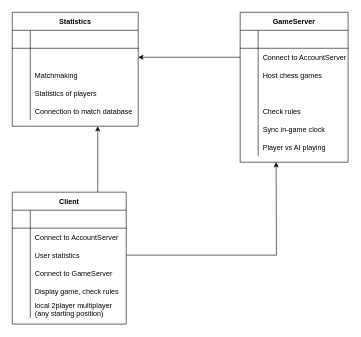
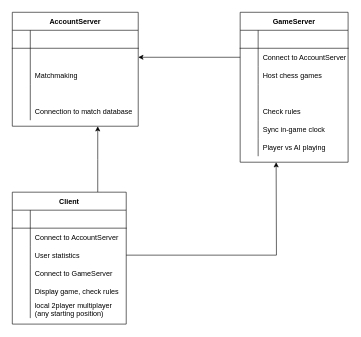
  <mxCell id="0" />
  <mxCell id="1" parent="0" />
- <mxCell id="2" value="Statistics" style="shape=table;startSize=30;container=1;collapsible=1;childLayout=tableLayout;fixedRows=1;rowLines=0;fontStyle=1;align=center;resizeLast=1;" vertex="1" parent="1"><mxGeometry x="20" y="20" width="210" height="190" as="geometry" /></mxCell>
+ <mxCell id="2" value="AccountServer" style="shape=table;startSize=30;container=1;collapsible=1;childLayout=tableLayout;fixedRows=1;rowLines=0;fontStyle=1;align=center;resizeLast=1;" vertex="1" parent="1"><mxGeometry x="20" y="20" width="210" height="190" as="geometry" /></mxCell>
  <mxCell id="3" value="" style="shape=partialRectangle;collapsible=0;dropTarget=0;pointerEvents=0;fillColor=none;top=0;left=0;bottom=1;right=0;points=[[0,0.5],[1,0.5]];portConstraint=eastwest;" vertex="1" parent="2"><mxGeometry y="30" width="210" height="30" as="geometry" /></mxCell>
  <mxCell id="4" value="" style="shape=partialRectangle;connectable=0;fillColor=none;top=0;left=0;bottom=0;right=0;fontStyle=1;overflow=hidden;" vertex="1" parent="3"><mxGeometry width="30" height="30" as="geometry" /></mxCell>
  <mxCell id="5" value="" style="shape=partialRectangle;connectable=0;top=0;left=0;bottom=0;right=0;align=left;spacingLeft=6;fontStyle=5;overflow=hidden;fillColor=none;" vertex="1" parent="3"><mxGeometry x="30" width="180" height="30" as="geometry" /></mxCell>
  <mxCell id="6" value="" style="shape=partialRectangle;collapsible=0;dropTarget=0;pointerEvents=0;fillColor=none;top=0;left=0;bottom=0;right=0;points=[[0,0.5],[1,0.5]];portConstraint=eastwest;" vertex="1" parent="2"><mxGeometry y="60" width="210" height="30" as="geometry" /></mxCell>
  <mxCell id="7" value="" style="shape=partialRectangle;connectable=0;fillColor=none;top=0;left=0;bottom=0;right=0;editable=1;overflow=hidden;" vertex="1" parent="6"><mxGeometry width="30" height="30" as="geometry" /></mxCell>
  <mxCell id="8" value="" style="shape=partialRectangle;collapsible=0;dropTarget=0;pointerEvents=0;fillColor=none;top=0;left=0;bottom=0;right=0;points=[[0,0.5],[1,0.5]];portConstraint=eastwest;" vertex="1" parent="2"><mxGeometry y="90" width="210" height="30" as="geometry" /></mxCell>
  <mxCell id="9" value="" style="shape=partialRectangle;connectable=0;fillColor=none;top=0;left=0;bottom=0;right=0;editable=1;overflow=hidden;" vertex="1" parent="8"><mxGeometry width="30" height="30" as="geometry" /></mxCell>
  <mxCell id="10" value="Matchmaking" style="shape=partialRectangle;connectable=0;fillColor=none;top=0;left=0;bottom=0;right=0;align=left;spacingLeft=6;overflow=hidden;" vertex="1" parent="8"><mxGeometry x="30" width="180" height="30" as="geometry" /></mxCell>
  <mxCell id="11" value="" style="shape=partialRectangle;collapsible=0;dropTarget=0;pointerEvents=0;fillColor=none;top=0;left=0;bottom=0;right=0;points=[[0,0.5],[1,0.5]];portConstraint=eastwest;" vertex="1" parent="2"><mxGeometry y="120" width="210" height="30" as="geometry" /></mxCell>
  <mxCell id="12" value="" style="shape=partialRectangle;connectable=0;fillColor=none;top=0;left=0;bottom=0;right=0;editable=1;overflow=hidden;" vertex="1" parent="11"><mxGeometry width="30" height="30" as="geometry" /></mxCell>
- <mxCell id="13" value="Statistics of players" style="shape=partialRectangle;connectable=0;fillColor=none;top=0;left=0;bottom=0;right=0;align=left;spacingLeft=6;overflow=hidden;" vertex="1" parent="11"><mxGeometry x="30" width="180" height="30" as="geometry" /></mxCell>
  <mxCell id="14" value="" style="shape=partialRectangle;collapsible=0;dropTarget=0;pointerEvents=0;fillColor=none;top=0;left=0;bottom=0;right=0;points=[[0,0.5],[1,0.5]];portConstraint=eastwest;" vertex="1" parent="2"><mxGeometry y="150" width="210" height="30" as="geometry" /></mxCell>
  <mxCell id="15" value="" style="shape=partialRectangle;connectable=0;fillColor=none;top=0;left=0;bottom=0;right=0;editable=1;overflow=hidden;" vertex="1" parent="14"><mxGeometry width="30" height="30" as="geometry" /></mxCell>
  <mxCell id="16" value="Connection to match database" style="shape=partialRectangle;connectable=0;fillColor=none;top=0;left=0;bottom=0;right=0;align=left;spacingLeft=6;overflow=hidden;" vertex="1" parent="14"><mxGeometry x="30" width="180" height="30" as="geometry" /></mxCell>
  <mxCell id="17" value="GameServer" style="shape=table;startSize=30;container=1;collapsible=1;childLayout=tableLayout;fixedRows=1;rowLines=0;fontStyle=1;align=center;resizeLast=1;strokeColor=#000000;" vertex="1" parent="1"><mxGeometry x="400" y="20" width="180" height="250" as="geometry" /></mxCell>
  <mxCell id="18" value="" style="shape=partialRectangle;collapsible=0;dropTarget=0;pointerEvents=0;fillColor=none;top=0;left=0;bottom=1;right=0;points=[[0,0.5],[1,0.5]];portConstraint=eastwest;" vertex="1" parent="17"><mxGeometry y="30" width="180" height="30" as="geometry" /></mxCell>
  <mxCell id="19" value="" style="shape=partialRectangle;connectable=0;fillColor=none;top=0;left=0;bottom=0;right=0;fontStyle=1;overflow=hidden;" vertex="1" parent="18"><mxGeometry width="30" height="30" as="geometry" /></mxCell>
  <mxCell id="20" value="" style="shape=partialRectangle;connectable=0;fillColor=none;top=0;left=0;bottom=0;right=0;align=left;spacingLeft=6;fontStyle=5;overflow=hidden;" vertex="1" parent="18"><mxGeometry x="30" width="150" height="30" as="geometry" /></mxCell>
  <mxCell id="21" value="" style="shape=partialRectangle;collapsible=0;dropTarget=0;pointerEvents=0;fillColor=none;top=0;left=0;bottom=0;right=0;points=[[0,0.5],[1,0.5]];portConstraint=eastwest;" vertex="1" parent="17"><mxGeometry y="60" width="180" height="30" as="geometry" /></mxCell>
  <mxCell id="22" value="" style="shape=partialRectangle;connectable=0;fillColor=none;top=0;left=0;bottom=0;right=0;editable=1;overflow=hidden;" vertex="1" parent="21"><mxGeometry width="30" height="30" as="geometry" /></mxCell>
  <mxCell id="23" value="Connect to AccountServer" style="shape=partialRectangle;connectable=0;fillColor=none;top=0;left=0;bottom=0;right=0;align=left;spacingLeft=6;overflow=hidden;" vertex="1" parent="21"><mxGeometry x="30" width="150" height="30" as="geometry" /></mxCell>
  <mxCell id="24" value="" style="shape=partialRectangle;collapsible=0;dropTarget=0;pointerEvents=0;fillColor=none;top=0;left=0;bottom=0;right=0;points=[[0,0.5],[1,0.5]];portConstraint=eastwest;" vertex="1" parent="17"><mxGeometry y="90" width="180" height="30" as="geometry" /></mxCell>
  <mxCell id="25" value="" style="shape=partialRectangle;connectable=0;fillColor=none;top=0;left=0;bottom=0;right=0;editable=1;overflow=hidden;" vertex="1" parent="24"><mxGeometry width="30" height="30" as="geometry" /></mxCell>
  <mxCell id="26" value="Host chess games" style="shape=partialRectangle;connectable=0;fillColor=none;top=0;left=0;bottom=0;right=0;align=left;spacingLeft=6;overflow=hidden;" vertex="1" parent="24"><mxGeometry x="30" width="150" height="30" as="geometry" /></mxCell>
  <mxCell id="27" value="" style="shape=partialRectangle;collapsible=0;dropTarget=0;pointerEvents=0;fillColor=none;top=0;left=0;bottom=0;right=0;points=[[0,0.5],[1,0.5]];portConstraint=eastwest;" vertex="1" parent="17"><mxGeometry y="120" width="180" height="30" as="geometry" /></mxCell>
  <mxCell id="28" value="" style="shape=partialRectangle;connectable=0;fillColor=none;top=0;left=0;bottom=0;right=0;editable=1;overflow=hidden;" vertex="1" parent="27"><mxGeometry width="30" height="30" as="geometry" /></mxCell>
  <mxCell id="29" value="" style="shape=partialRectangle;collapsible=0;dropTarget=0;pointerEvents=0;fillColor=none;top=0;left=0;bottom=0;right=0;points=[[0,0.5],[1,0.5]];portConstraint=eastwest;" vertex="1" parent="17"><mxGeometry y="150" width="180" height="30" as="geometry" /></mxCell>
  <mxCell id="30" value="" style="shape=partialRectangle;connectable=0;fillColor=none;top=0;left=0;bottom=0;right=0;editable=1;overflow=hidden;" vertex="1" parent="29"><mxGeometry width="30" height="30" as="geometry" /></mxCell>
  <mxCell id="31" value="Check rules" style="shape=partialRectangle;connectable=0;fillColor=none;top=0;left=0;bottom=0;right=0;align=left;spacingLeft=6;overflow=hidden;" vertex="1" parent="29"><mxGeometry x="30" width="150" height="30" as="geometry" /></mxCell>
  <mxCell id="32" value="" style="shape=partialRectangle;collapsible=0;dropTarget=0;pointerEvents=0;fillColor=none;top=0;left=0;bottom=0;right=0;points=[[0,0.5],[1,0.5]];portConstraint=eastwest;" vertex="1" parent="17"><mxGeometry y="180" width="180" height="30" as="geometry" /></mxCell>
  <mxCell id="33" value="" style="shape=partialRectangle;connectable=0;fillColor=none;top=0;left=0;bottom=0;right=0;editable=1;overflow=hidden;" vertex="1" parent="32"><mxGeometry width="30" height="30" as="geometry" /></mxCell>
  <mxCell id="34" value="Sync in-game clock" style="shape=partialRectangle;connectable=0;fillColor=none;top=0;left=0;bottom=0;right=0;align=left;spacingLeft=6;overflow=hidden;" vertex="1" parent="32"><mxGeometry x="30" width="150" height="30" as="geometry" /></mxCell>
  <mxCell id="35" value="" style="shape=partialRectangle;collapsible=0;dropTarget=0;pointerEvents=0;fillColor=none;top=0;left=0;bottom=0;right=0;points=[[0,0.5],[1,0.5]];portConstraint=eastwest;" vertex="1" parent="17"><mxGeometry y="210" width="180" height="30" as="geometry" /></mxCell>
  <mxCell id="36" value="" style="shape=partialRectangle;connectable=0;fillColor=none;top=0;left=0;bottom=0;right=0;editable=1;overflow=hidden;" vertex="1" parent="35"><mxGeometry width="30" height="30" as="geometry" /></mxCell>
  <mxCell id="37" value="Player vs AI playing" style="shape=partialRectangle;connectable=0;fillColor=none;top=0;left=0;bottom=0;right=0;align=left;spacingLeft=6;overflow=hidden;" vertex="1" parent="35"><mxGeometry x="30" width="150" height="30" as="geometry" /></mxCell>
  <mxCell id="38" style="edgeStyle=orthogonalEdgeStyle;rounded=0;orthogonalLoop=1;jettySize=auto;html=1;exitX=0.75;exitY=0;exitDx=0;exitDy=0;" edge="1" parent="1" source="39"><mxGeometry relative="1" as="geometry"><mxPoint x="162.5" y="210" as="targetPoint" /></mxGeometry></mxCell>
  <mxCell id="39" value="Client" style="shape=table;startSize=30;container=1;collapsible=1;childLayout=tableLayout;fixedRows=1;rowLines=0;fontStyle=1;align=center;resizeLast=1;strokeColor=#000000;" vertex="1" parent="1"><mxGeometry x="20" y="320" width="190" height="220" as="geometry" /></mxCell>
  <mxCell id="40" value="" style="shape=partialRectangle;collapsible=0;dropTarget=0;pointerEvents=0;fillColor=none;top=0;left=0;bottom=1;right=0;points=[[0,0.5],[1,0.5]];portConstraint=eastwest;" vertex="1" parent="39"><mxGeometry y="30" width="190" height="30" as="geometry" /></mxCell>
  <mxCell id="41" value="" style="shape=partialRectangle;connectable=0;fillColor=none;top=0;left=0;bottom=0;right=0;fontStyle=1;overflow=hidden;" vertex="1" parent="40"><mxGeometry width="30" height="30" as="geometry" /></mxCell>
  <mxCell id="42" value="" style="shape=partialRectangle;connectable=0;fillColor=none;top=0;left=0;bottom=0;right=0;align=left;spacingLeft=6;fontStyle=5;overflow=hidden;" vertex="1" parent="40"><mxGeometry x="30" width="160" height="30" as="geometry" /></mxCell>
  <mxCell id="43" value="" style="shape=partialRectangle;collapsible=0;dropTarget=0;pointerEvents=0;fillColor=none;top=0;left=0;bottom=0;right=0;points=[[0,0.5],[1,0.5]];portConstraint=eastwest;" vertex="1" parent="39"><mxGeometry y="60" width="190" height="30" as="geometry" /></mxCell>
  <mxCell id="44" value="" style="shape=partialRectangle;connectable=0;fillColor=none;top=0;left=0;bottom=0;right=0;editable=1;overflow=hidden;" vertex="1" parent="43"><mxGeometry width="30" height="30" as="geometry" /></mxCell>
  <mxCell id="45" value="Connect to AccountServer" style="shape=partialRectangle;connectable=0;fillColor=none;top=0;left=0;bottom=0;right=0;align=left;spacingLeft=6;overflow=hidden;" vertex="1" parent="43"><mxGeometry x="30" width="160" height="30" as="geometry" /></mxCell>
  <mxCell id="46" value="" style="shape=partialRectangle;collapsible=0;dropTarget=0;pointerEvents=0;fillColor=none;top=0;left=0;bottom=0;right=0;points=[[0,0.5],[1,0.5]];portConstraint=eastwest;" vertex="1" parent="39"><mxGeometry y="90" width="190" height="30" as="geometry" /></mxCell>
  <mxCell id="47" value="" style="shape=partialRectangle;connectable=0;fillColor=none;top=0;left=0;bottom=0;right=0;editable=1;overflow=hidden;" vertex="1" parent="46"><mxGeometry width="30" height="30" as="geometry" /></mxCell>
  <mxCell id="48" value="User statistics" style="shape=partialRectangle;connectable=0;fillColor=none;top=0;left=0;bottom=0;right=0;align=left;spacingLeft=6;overflow=hidden;" vertex="1" parent="46"><mxGeometry x="30" width="160" height="30" as="geometry" /></mxCell>
  <mxCell id="49" value="" style="shape=partialRectangle;collapsible=0;dropTarget=0;pointerEvents=0;fillColor=none;top=0;left=0;bottom=0;right=0;points=[[0,0.5],[1,0.5]];portConstraint=eastwest;" vertex="1" parent="39"><mxGeometry y="120" width="190" height="30" as="geometry" /></mxCell>
  <mxCell id="50" value="" style="shape=partialRectangle;connectable=0;fillColor=none;top=0;left=0;bottom=0;right=0;editable=1;overflow=hidden;" vertex="1" parent="49"><mxGeometry width="30" height="30" as="geometry" /></mxCell>
  <mxCell id="51" value="Connect to GameServer" style="shape=partialRectangle;connectable=0;fillColor=none;top=0;left=0;bottom=0;right=0;align=left;spacingLeft=6;overflow=hidden;" vertex="1" parent="49"><mxGeometry x="30" width="160" height="30" as="geometry" /></mxCell>
  <mxCell id="52" value="" style="shape=partialRectangle;collapsible=0;dropTarget=0;pointerEvents=0;fillColor=none;top=0;left=0;bottom=0;right=0;points=[[0,0.5],[1,0.5]];portConstraint=eastwest;" vertex="1" parent="39"><mxGeometry y="150" width="190" height="30" as="geometry" /></mxCell>
  <mxCell id="53" value="" style="shape=partialRectangle;connectable=0;fillColor=none;top=0;left=0;bottom=0;right=0;editable=1;overflow=hidden;" vertex="1" parent="52"><mxGeometry width="30" height="30" as="geometry" /></mxCell>
  <mxCell id="54" value="Display game, check rules" style="shape=partialRectangle;connectable=0;fillColor=none;top=0;left=0;bottom=0;right=0;align=left;spacingLeft=6;overflow=hidden;" vertex="1" parent="52"><mxGeometry x="30" width="160" height="30" as="geometry" /></mxCell>
  <mxCell id="55" value="" style="shape=partialRectangle;collapsible=0;dropTarget=0;pointerEvents=0;fillColor=none;top=0;left=0;bottom=0;right=0;points=[[0,0.5],[1,0.5]];portConstraint=eastwest;" vertex="1" parent="39"><mxGeometry y="180" width="190" height="30" as="geometry" /></mxCell>
  <mxCell id="56" value="" style="shape=partialRectangle;connectable=0;fillColor=none;top=0;left=0;bottom=0;right=0;editable=1;overflow=hidden;" vertex="1" parent="55"><mxGeometry width="30" height="30" as="geometry" /></mxCell>
  <mxCell id="57" value="local 2player multiplayer &#10;(any starting position)" style="shape=partialRectangle;connectable=0;fillColor=none;top=0;left=0;bottom=0;right=0;align=left;spacingLeft=6;overflow=hidden;" vertex="1" parent="55"><mxGeometry x="30" width="160" height="30" as="geometry" /></mxCell>
  <mxCell id="58" style="edgeStyle=orthogonalEdgeStyle;rounded=0;orthogonalLoop=1;jettySize=auto;html=1;exitX=1;exitY=0.5;exitDx=0;exitDy=0;" edge="1" parent="1" source="46"><mxGeometry relative="1" as="geometry"><mxPoint x="460" y="270" as="targetPoint" /></mxGeometry></mxCell>
  <mxCell id="59" style="edgeStyle=orthogonalEdgeStyle;rounded=0;orthogonalLoop=1;jettySize=auto;html=1;exitX=0;exitY=0.5;exitDx=0;exitDy=0;entryX=1;entryY=0.5;entryDx=0;entryDy=0;" edge="1" parent="1" source="21" target="6"><mxGeometry relative="1" as="geometry" /></mxCell>
